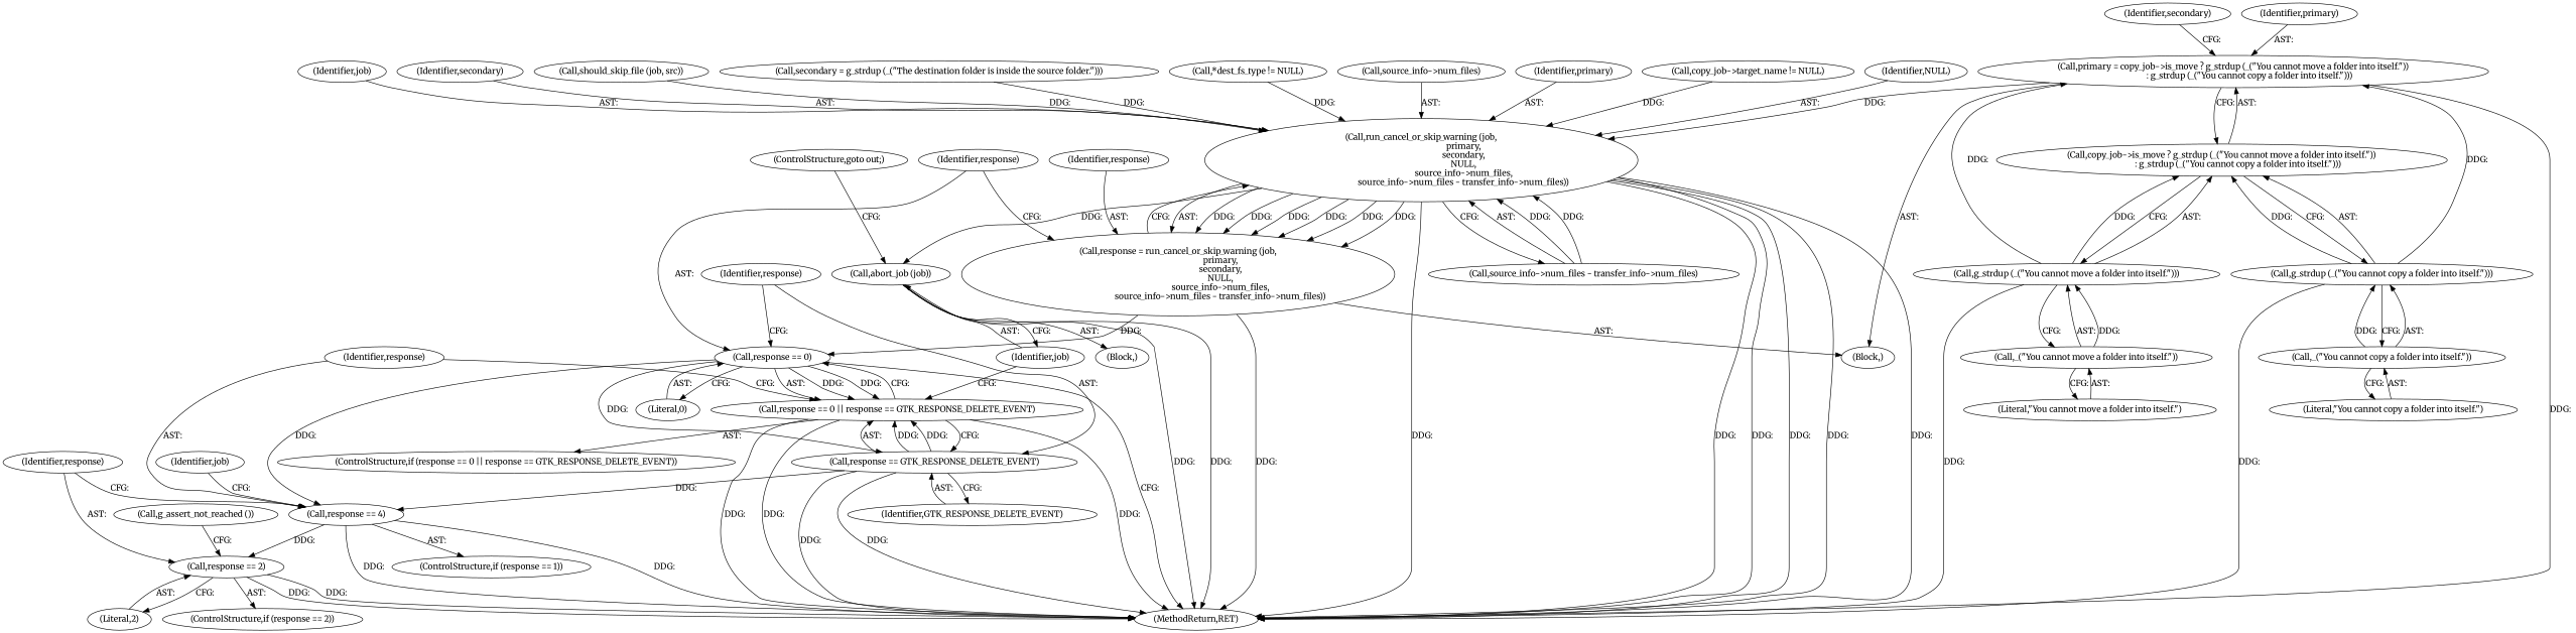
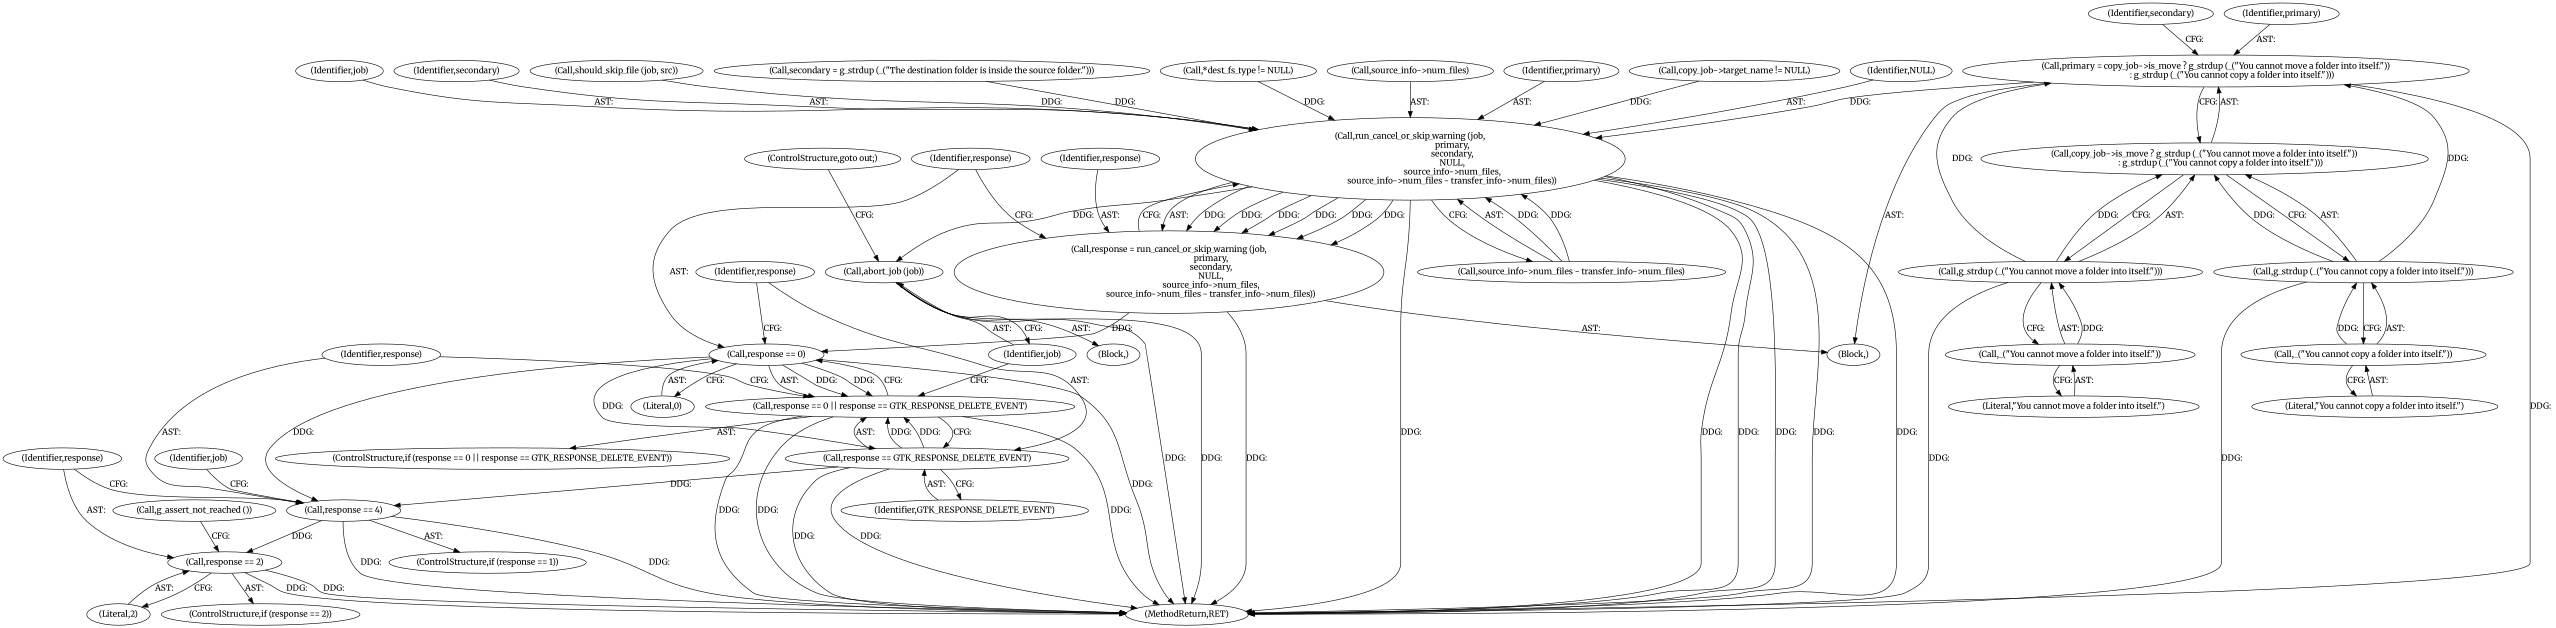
  digraph {
    fontname=Merriweather
    node [fontname=Merriweather]
    edge [fontname=Merriweather]
    n1 [label="(Call,primary = copy_job->is_move ? g_strdup (_(\"You cannot move a folder into itself.\"))\n                  : g_strdup (_(\"You cannot copy a folder into itself.\")))"]
    n2 [label="(Call,run_cancel_or_skip_warning (job,\n                                               primary,\n                                               secondary,\n                                               NULL,\n                                               source_info->num_files,\n                                               source_info->num_files - transfer_info->num_files))"]
    n3 [label="(MethodReturn,RET)"]
    n4 [label="(Call,copy_job->is_move ? g_strdup (_(\"You cannot move a folder into itself.\"))\n                  : g_strdup (_(\"You cannot copy a folder into itself.\")))"]
    n5 [label="(Block,)"]
    n6 [label="(Call,response = run_cancel_or_skip_warning (job,\n                                               primary,\n                                               secondary,\n                                               NULL,\n                                               source_info->num_files,\n                                               source_info->num_files - transfer_info->num_files))"]
    n7 [label="(Call,abort_job (job))"]
    n8 [label="(Call,source_info->num_files - transfer_info->num_files)"]
    n9 [label="(Call,g_strdup (_(\"You cannot move a folder into itself.\")))"]
    n10 [label="(Call,g_strdup (_(\"You cannot copy a folder into itself.\")))"]
    n11 [label="(Call,_(\"You cannot move a folder into itself.\"))"]
    n12 [label="(Literal,\"You cannot move a folder into itself.\")"]
    n13 [label="(Call,_(\"You cannot copy a folder into itself.\"))"]
    n14 [label="(Literal,\"You cannot copy a folder into itself.\")"]
    n15 [label="(Call,response == 0)"]
    n16 [label="(Identifier,job)"]
    n17 [label="(Block,)"]
    n18 [label="(Call,response == 0 || response == GTK_RESPONSE_DELETE_EVENT)"]
    n19 [label="(Call,response == GTK_RESPONSE_DELETE_EVENT)"]
    n20 [label="(Call,response == 4)"]
    n21 [label="(Literal,0)"]
    n22 [label="(ControlStructure,if (response == 0 || response == GTK_RESPONSE_DELETE_EVENT))"]
    n23 [label="(Identifier,GTK_RESPONSE_DELETE_EVENT)"]
    n24 [label="(Call,response == 2)"]
    n25 [label="(ControlStructure,if (response == 1))"]
    n26 [label="(Literal,2)"]
    n27 [label="(ControlStructure,if (response == 2))"]
    n28 [label="(Identifier,primary)"]
    n29 [label="(Call,copy_job->target_name != NULL)"]
    n30 [label="(Identifier,secondary)"]
    n31 [label="(Identifier,NULL)"]
    n32 [label="(Identifier,job)"]
    n33 [label="(Identifier,primary)"]
    n34 [label="(Identifier,response)"]
    n35 [label="(Identifier,secondary)"]
    n36 [label="(Identifier,response)"]
    n37 [label="(ControlStructure,goto out;)"]
    n38 [label="(Call,should_skip_file (job, src))"]
    n39 [label="(Identifier,response)"]
    n40 [label="(Identifier,response)"]
    n41 [label="(Identifier,response)"]
    n42 [label="(Call,secondary = g_strdup (_(\"The destination folder is inside the source folder.\")))"]
    n43 [label="(Call,*dest_fs_type != NULL)"]
    n44 [label="(Call,g_assert_not_reached ())"]
    n45 [label="(Identifier,job)"]
    n46 [label="(Call,source_info->num_files)"]
    n1 -> n2 [label="DDG: "]
    n1 -> n3 [label="DDG: "]
    n1 -> n4 [label="CFG: "]
    n1 -> n5 [label="AST: "]
    n2 -> n3 [label="DDG: "]
    n2 -> n3 [label="DDG: "]
    n2 -> n3 [label="DDG: "]
    n2 -> n3 [label="DDG: "]
    n2 -> n3 [label="DDG: "]
    n2 -> n3 [label="DDG: "]
    n2 -> n6 [label="AST: "]
    n2 -> n6 [label="DDG: "]
    n2 -> n6 [label="DDG: "]
    n2 -> n6 [label="DDG: "]
    n2 -> n6 [label="DDG: "]
    n2 -> n6 [label="DDG: "]
    n2 -> n6 [label="DDG: "]
    n2 -> n7 [label="DDG: "]
    n2 -> n8 [label="CFG: "]
    n4 -> n1 [label="AST: "]
    n4 -> n9 [label="CFG: "]
    n4 -> n10 [label="CFG: "]
    n6 -> n2 [label="CFG: "]
    n6 -> n3 [label="DDG: "]
    n6 -> n5 [label="AST: "]
    n6 -> n15 [label="DDG: "]
    n7 -> n3 [label="DDG: "]
    n7 -> n3 [label="DDG: "]
    n7 -> n16 [label="CFG: "]
    n7 -> n17 [label="AST: "]
    n8 -> n2 [label="AST: "]
    n8 -> n2 [label="DDG: "]
    n8 -> n2 [label="DDG: "]
    n9 -> n1 [label="DDG: "]
    n9 -> n3 [label="DDG: "]
    n9 -> n4 [label="AST: "]
    n9 -> n4 [label="DDG: "]
    n9 -> n11 [label="CFG: "]
    n10 -> n1 [label="DDG: "]
    n10 -> n3 [label="DDG: "]
    n10 -> n4 [label="AST: "]
    n10 -> n4 [label="DDG: "]
    n10 -> n13 [label="CFG: "]
    n11 -> n9 [label="AST: "]
    n11 -> n9 [label="DDG: "]
    n11 -> n12 [label="CFG: "]
    n12 -> n11 [label="AST: "]
    n13 -> n10 [label="AST: "]
    n13 -> n10 [label="DDG: "]
    n13 -> n14 [label="CFG: "]
    n14 -> n13 [label="AST: "]
-   n15 -> n3 [label="CFG: "]
+   n15 -> n3 [label="DDG: "]
    n15 -> n18 [label="AST: "]
    n15 -> n18 [label="DDG: "]
    n15 -> n18 [label="DDG: "]
    n15 -> n19 [label="DDG: "]
    n15 -> n20 [label="DDG: "]
    n15 -> n21 [label="CFG: "]
    n16 -> n7 [label="AST: "]
    n16 -> n18 [label="CFG: "]
    n18 -> n3 [label="DDG: "]
    n18 -> n3 [label="DDG: "]
    n18 -> n3 [label="DDG: "]
    n18 -> n15 [label="CFG: "]
    n18 -> n19 [label="CFG: "]
    n18 -> n22 [label="AST: "]
    n19 -> n3 [label="DDG: "]
    n19 -> n3 [label="DDG: "]
    n19 -> n18 [label="AST: "]
    n19 -> n18 [label="DDG: "]
    n19 -> n18 [label="DDG: "]
    n19 -> n20 [label="DDG: "]
    n19 -> n23 [label="CFG: "]
    n20 -> n3 [label="DDG: "]
    n20 -> n3 [label="DDG: "]
    n20 -> n24 [label="DDG: "]
    n20 -> n25 [label="AST: "]
    n21 -> n15 [label="AST: "]
    n23 -> n19 [label="AST: "]
    n24 -> n3 [label="DDG: "]
    n24 -> n3 [label="DDG: "]
    n24 -> n26 [label="CFG: "]
    n24 -> n27 [label="AST: "]
    n26 -> n24 [label="AST: "]
    n28 -> n2 [label="AST: "]
    n29 -> n2 [label="DDG: "]
    n30 -> n1 [label="CFG: "]
    n31 -> n2 [label="AST: "]
    n32 -> n2 [label="AST: "]
    n33 -> n1 [label="AST: "]
    n34 -> n6 [label="CFG: "]
    n34 -> n15 [label="AST: "]
    n35 -> n2 [label="AST: "]
    n36 -> n20 [label="CFG: "]
    n36 -> n24 [label="AST: "]
    n37 -> n7 [label="CFG: "]
    n38 -> n2 [label="DDG: "]
    n39 -> n18 [label="CFG: "]
    n39 -> n20 [label="AST: "]
    n40 -> n6 [label="AST: "]
    n41 -> n15 [label="CFG: "]
    n41 -> n19 [label="AST: "]
    n42 -> n2 [label="DDG: "]
    n43 -> n2 [label="DDG: "]
    n44 -> n24 [label="CFG: "]
    n45 -> n20 [label="CFG: "]
    n46 -> n2 [label="AST: "]
  }
